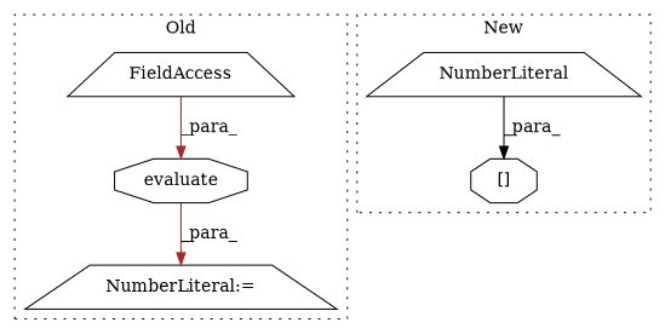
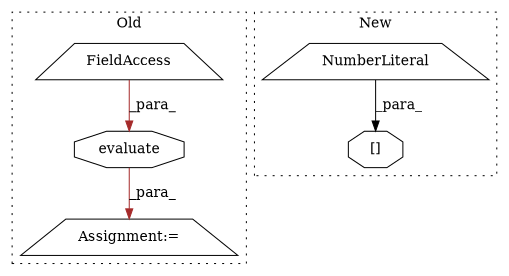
  digraph {
    node [l=1 shape=trapezium]
    edge [color=brown]
    n1 [a=32 l="9,1" label=evaluate s="6213,6243" shape=octagon]
-   n2 [a=7 label="NumberLiteral:=" s=6212]
+   n2 [a=7 label="Assignment:=" s=6212]
    n3 [a=22 l=5 label=FieldAccess s=6222]
    n4 [a=2 l="11,1" label="[]" s="5832,5844" shape=octagon]
    n5 [a=34 label=NumberLiteral s=5843]
    subgraph cluster_1 {
      label=Old
      style=dotted
      n1
      n2
      n3
    }
    subgraph cluster_2 {
      label=New
      style=dotted
      n4
      n5
    }
    n1 -> n2 [label=_para_]
    n3 -> n1 [label=_para_]
    n5 -> n4 [color=black label=_para_]
  }
